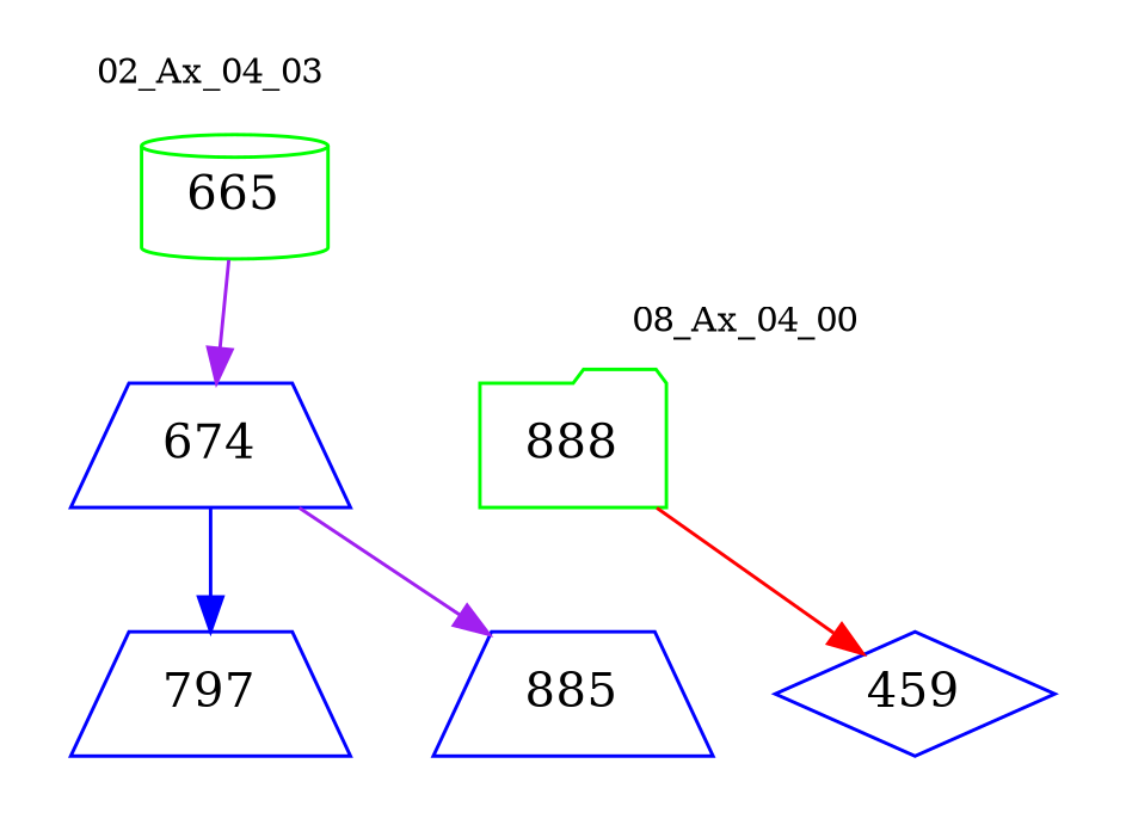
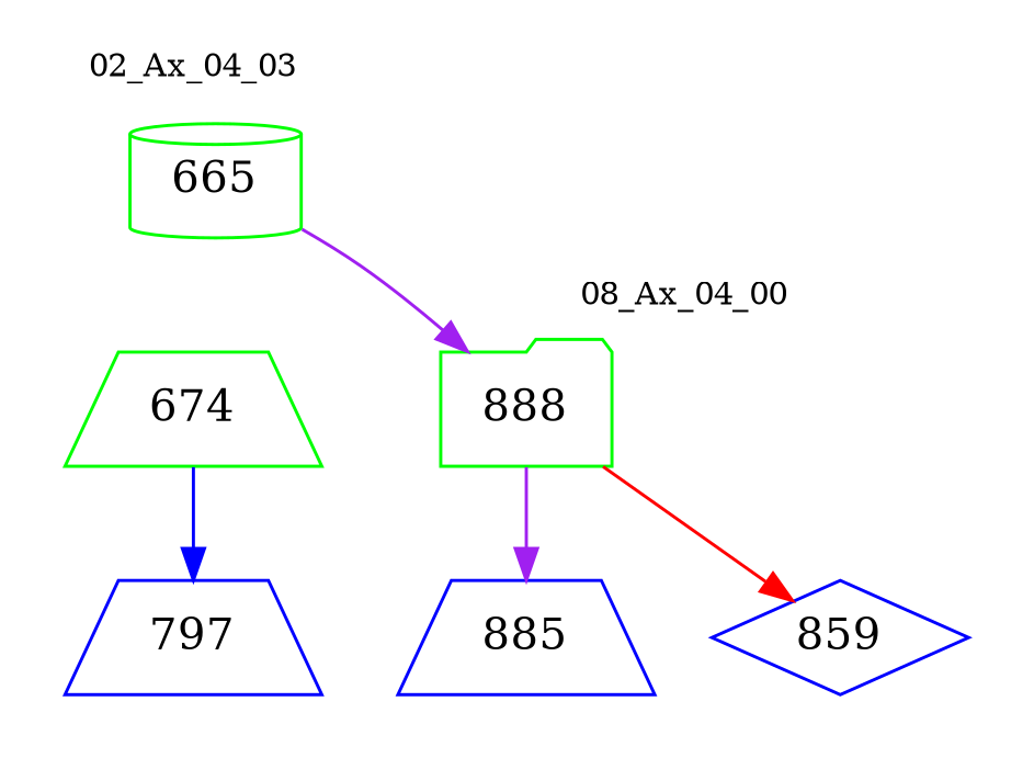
  digraph {
    node [color=blue shape=trapezium]
    edge [color=purple]
    n1 [color=green label=888 shape=folder]
    n2 [label=885]
-   n3 [label=459 shape=diamond]
+   n3 [label=859 shape=diamond]
    n4 [color=green label=665 shape=cylinder]
-   n5 [label=674]
+   n5 [color=green label=674]
    n6 [label=797]
    subgraph cluster_1 {
      color=white
      fontsize=10
      label="08_Ax_04_00"
      n1
      n2
      n3
    }
    subgraph cluster_2 {
      color=white
      fontsize=10
      label="02_Ax_04_03"
      n4
      n5
      n6
    }
-   n5 -> n2
+   n1 -> n2
    n1 -> n3 [color=red]
-   n4 -> n5
+   n4 -> n1
    n5 -> n6 [color=blue]
  }
